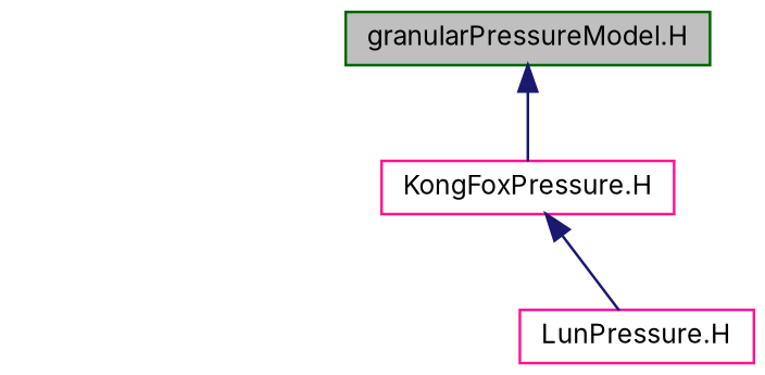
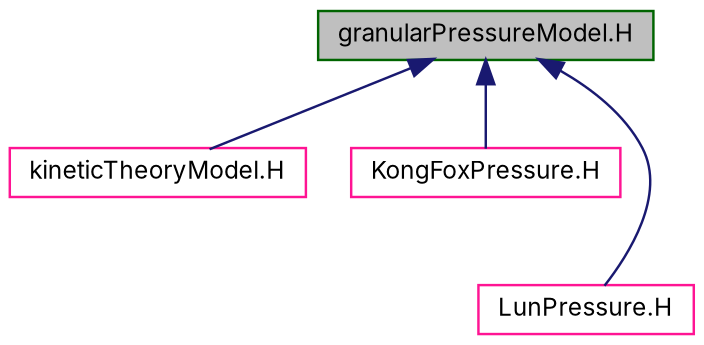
  digraph {
    fontname=Inter
    node [color=deeppink fontname=Inter fontsize=10 shape=record]
    edge [color=midnightblue dir=back fontname=Inter fontsize=10 labelfontname=Helvetica labelfontsize=10 style=solid]
    n1 [color=darkgreen fillcolor=grey75 fontcolor=black height=0.2 label="granularPressureModel.H" style=filled width=0.4]
+   n2 [height=0.2 label="kineticTheoryModel.H" width=0.4]
    n3 [height=0.2 label="KongFoxPressure.H" width=0.4]
    n4 [height=0.2 label="LunPressure.H" width=0.4]
+   n1 -> n2
    n1 -> n3
-   n3 -> n4
+   n1 -> n4
  }
